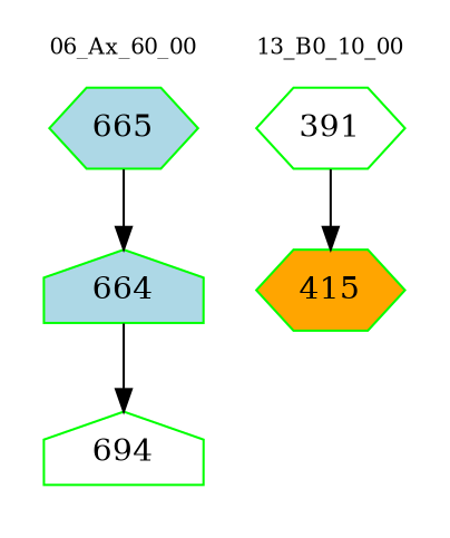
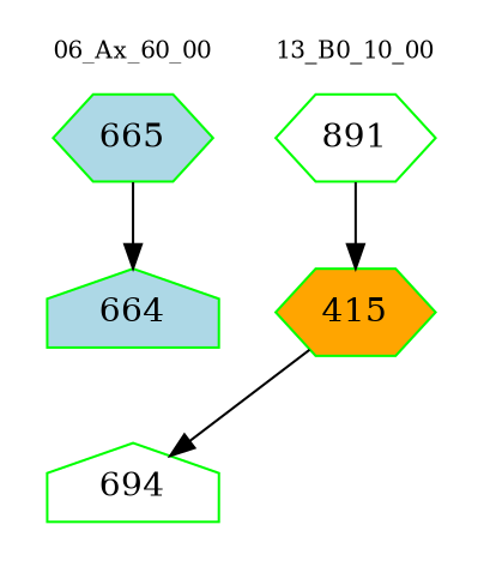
  digraph {
    node [color=green fillcolor=lightblue shape=hexagon style=filled]
    edge [color=black]
    n1 [label=665]
    n2 [label=664 shape=house]
    n3 [fillcolor=white label=694 shape=house]
-   n4 [fillcolor=white label=391]
+   n4 [fillcolor=white label=891]
    n5 [fillcolor=orange label=415]
    subgraph cluster_1 {
      color=white
      fontsize=10
      label="06_Ax_60_00"
      n1
      n2
      n3
    }
    subgraph cluster_2 {
      color=white
      fontsize=10
      label="13_B0_10_00"
      n4
      n5
    }
    n1 -> n2
-   n2 -> n3
+   n5 -> n3
    n4 -> n5
  }
